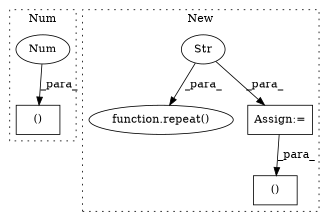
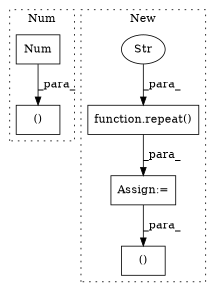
  digraph {
    node [a=54 shape=box]
    n1 [l=9 label="()" s=6952]
-   n2 [a=76 l=1 label=Num s=6951 shape=ellipse]
-   n3 [a=75 l="7,23" label="function.repeat()" s="9065,9096" shape=ellipse]
+   n2 [a=76 l=1 label=Num s=6951]
+   n3 [a=75 l="7,23" label="function.repeat()" s="9065,9096"]
    n4 [a=66 l=18 label=Str s=9078 shape=ellipse]
    n5 [a=68 l=3 label="Assign:=" s=9062]
    n6 [l=13 label="()" s=9151]
    subgraph cluster_1 {
      label=Num
      style=dotted
      n1
      n2
    }
    subgraph cluster_2 {
      label=New
      style=dotted
      n3
      n4
      n5
      n6
    }
    n2 -> n1 [label=_para_]
-   n4 -> n5 [label=_para_]
+   n3 -> n5 [label=_para_]
    n4 -> n3 [label=_para_]
    n5 -> n6 [label=_para_]
  }
